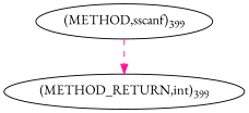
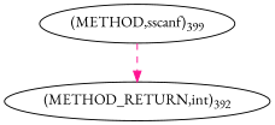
  digraph {
    fontname="EB Garamond"
    node [fontname="EB Garamond"]
    n1 [label=<(METHOD,sscanf)<SUB>399</SUB>>]
-   n2 [label=<(METHOD_RETURN,int)<SUB>399</SUB>>]
+   n2 [label=<(METHOD_RETURN,int)<SUB>392</SUB>>]
    n1 -> n2 [color=deeppink style=dashed fontname="EB Garamond"]
  }
